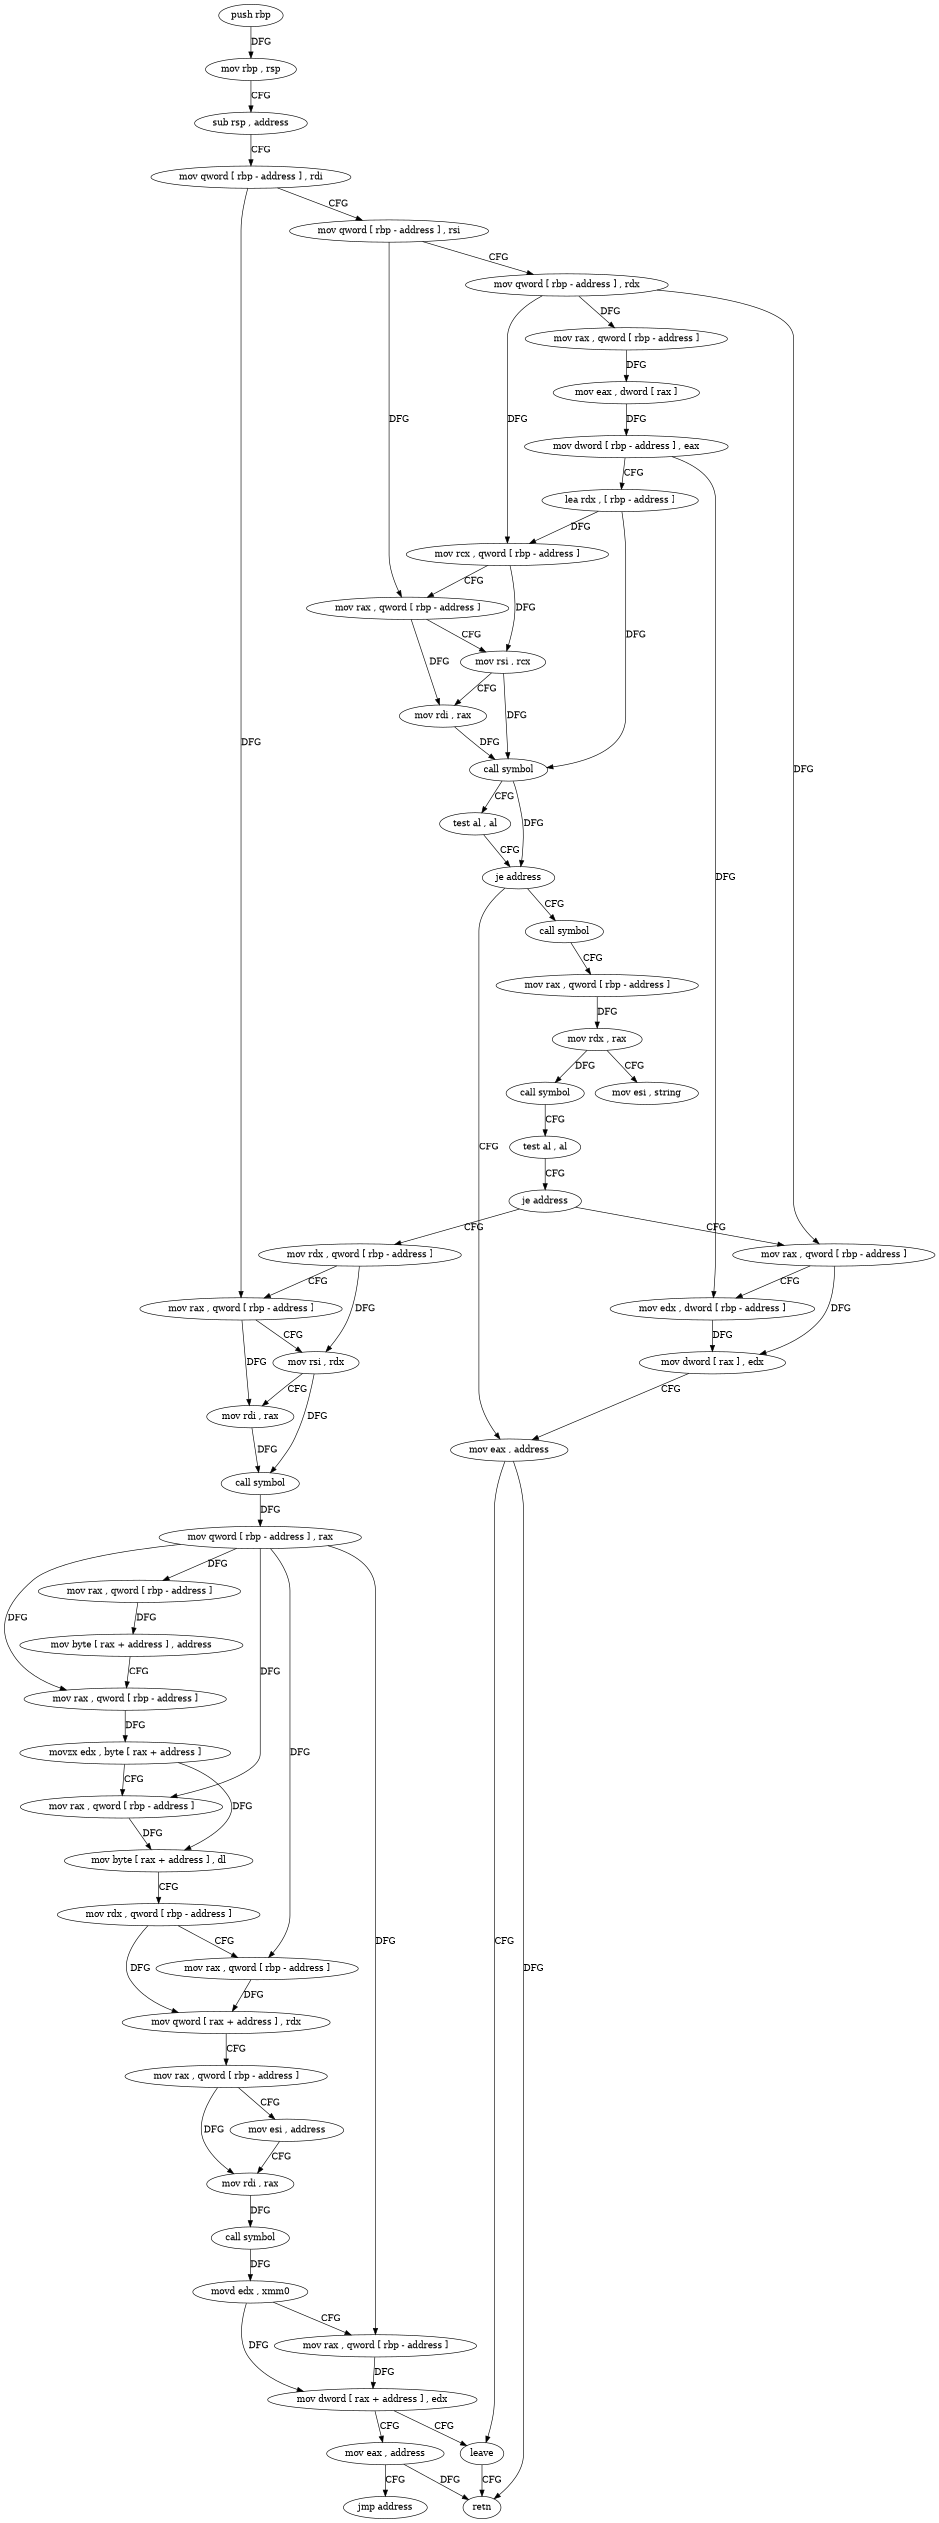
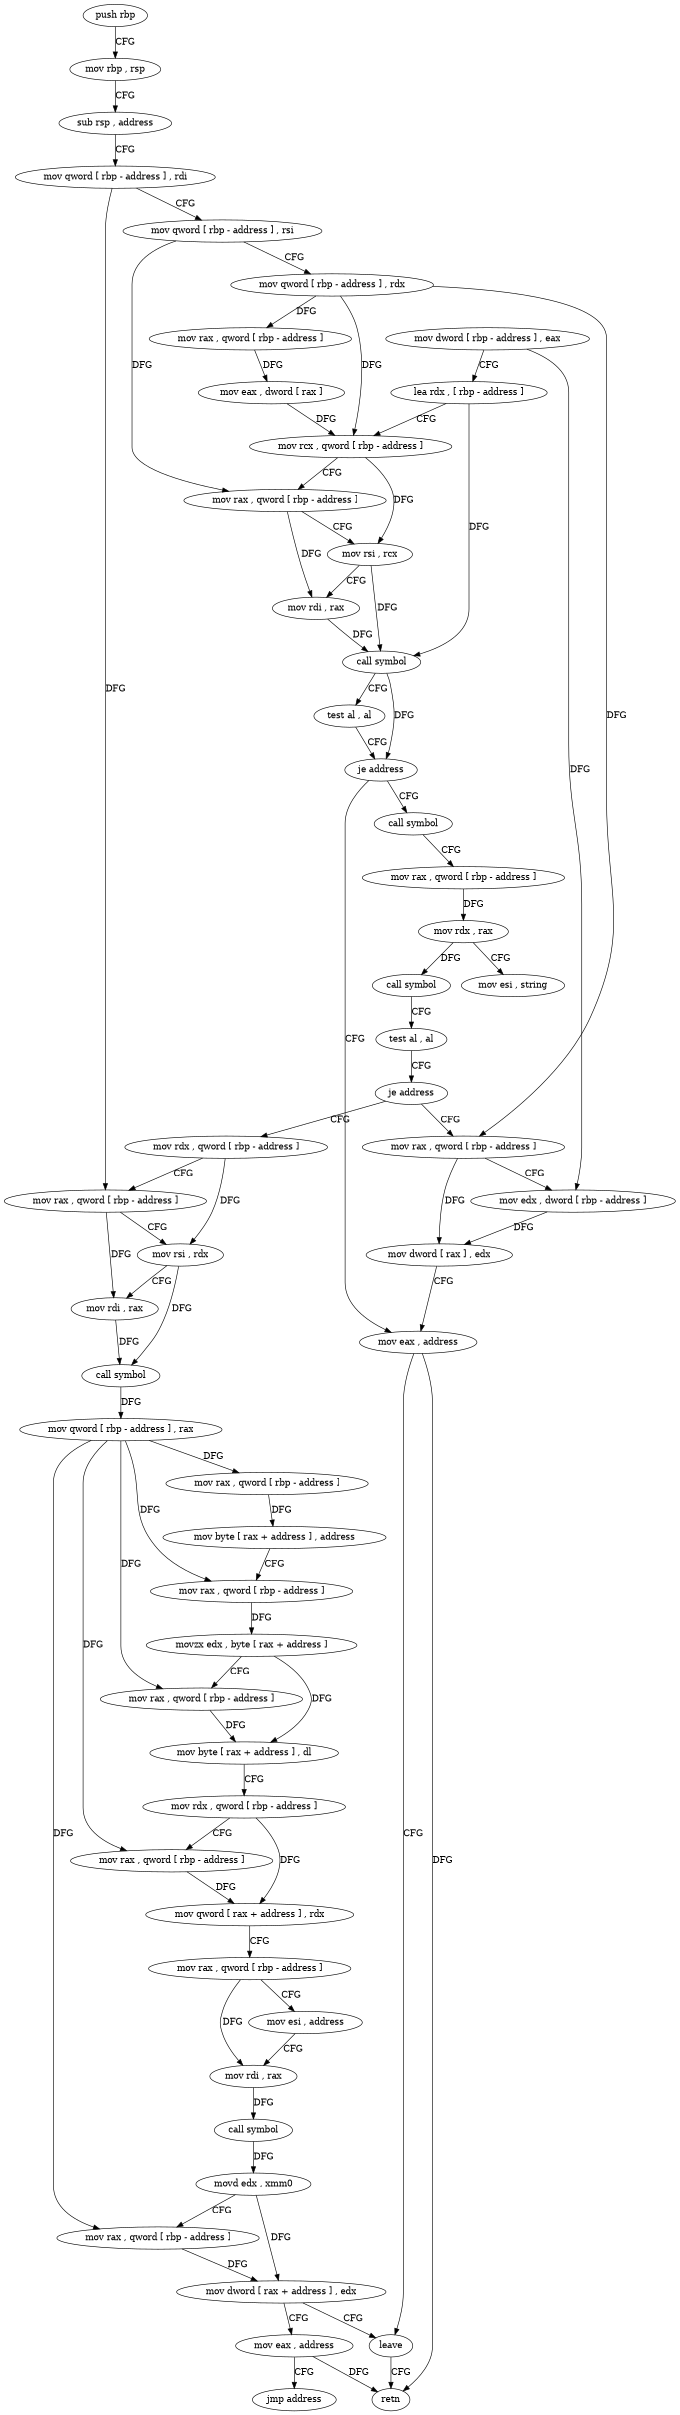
  digraph {
    n1 [label="push rbp"]
    n2 [label="mov rbp , rsp"]
    n3 [label="sub rsp , address"]
    n4 [label="mov qword [ rbp - address ] , rdi"]
    n5 [label="mov qword [ rbp - address ] , rsi"]
    n6 [label="mov rax , qword [ rbp - address ]"]
    n7 [label="mov qword [ rbp - address ] , rdx"]
    n8 [label="mov rax , qword [ rbp - address ]"]
    n9 [label="mov rsi , rdx"]
    n10 [label="mov rdi , rax"]
    n11 [label="mov rax , qword [ rbp - address ]"]
    n12 [label="mov rcx , qword [ rbp - address ]"]
    n13 [label="mov rax , qword [ rbp - address ]"]
    n14 [label="mov rsi , rcx"]
    n15 [label="mov rdi , rax"]
    n16 [label="mov eax , dword [ rax ]"]
    n17 [label="mov edx , dword [ rbp - address ]"]
    n18 [label="mov dword [ rax ] , edx"]
    n19 [label="mov dword [ rbp - address ] , eax"]
    n20 [label="lea rdx , [ rbp - address ]"]
    n21 [label="call symbol"]
    n22 [label="test al , al"]
    n23 [label="je address"]
    n24 [label="mov eax , address"]
    n25 [label="call symbol"]
    n26 [label=leave]
    n27 [label=retn]
    n28 [label="mov rax , qword [ rbp - address ]"]
    n29 [label="mov rdx , rax"]
    n30 [label="mov esi , string"]
    n31 [label="call symbol"]
    n32 [label="test al , al"]
    n33 [label="je address"]
    n34 [label="mov rdx , qword [ rbp - address ]"]
    n35 [label="call symbol"]
    n36 [label="mov qword [ rbp - address ] , rax"]
    n37 [label="mov rax , qword [ rbp - address ]"]
    n38 [label="mov rax , qword [ rbp - address ]"]
    n39 [label="mov rax , qword [ rbp - address ]"]
    n40 [label="mov rax , qword [ rbp - address ]"]
    n41 [label="mov rax , qword [ rbp - address ]"]
    n42 [label="mov byte [ rax + address ] , address"]
    n43 [label="movzx edx , byte [ rax + address ]"]
    n44 [label="mov byte [ rax + address ] , dl"]
    n45 [label="mov qword [ rax + address ] , rdx"]
    n46 [label="mov dword [ rax + address ] , edx"]
    n47 [label="mov rdx , qword [ rbp - address ]"]
    n48 [label="mov rax , qword [ rbp - address ]"]
    n49 [label="mov esi , address"]
    n50 [label="mov rdi , rax"]
    n51 [label="call symbol"]
    n52 [label="movd edx , xmm0"]
    n53 [label="mov eax , address"]
    n54 [label="jmp address"]
-   n1 -> n2 [label=DFG]
+   n1 -> n2 [label=CFG]
    n2 -> n3 [label=CFG]
    n3 -> n4 [label=CFG]
    n4 -> n5 [label=CFG]
    n4 -> n6 [label=DFG]
    n5 -> n7 [label=CFG]
    n5 -> n8 [label=DFG]
    n6 -> n9 [label=CFG]
    n6 -> n10 [label=DFG]
    n7 -> n11 [label=DFG]
    n7 -> n12 [label=DFG]
    n7 -> n13 [label=DFG]
    n8 -> n14 [label=CFG]
    n8 -> n15 [label=DFG]
    n9 -> n10 [label=CFG]
    n9 -> n35 [label=DFG]
    n10 -> n35 [label=DFG]
    n11 -> n16 [label=DFG]
    n12 -> n8 [label=CFG]
    n12 -> n14 [label=DFG]
    n13 -> n17 [label=CFG]
    n13 -> n18 [label=DFG]
    n14 -> n15 [label=CFG]
    n14 -> n21 [label=DFG]
    n15 -> n21 [label=DFG]
-   n16 -> n19 [label=DFG]
+   n16 -> n12 [label=DFG]
    n17 -> n18 [label=DFG]
    n18 -> n24 [label=CFG]
    n19 -> n17 [label=DFG]
    n19 -> n20 [label=CFG]
-   n20 -> n12 [label=DFG]
+   n20 -> n12 [label=CFG]
    n20 -> n21 [label=DFG]
    n21 -> n22 [label=CFG]
    n21 -> n23 [label=DFG]
    n22 -> n23 [label=CFG]
    n23 -> n24 [label=CFG]
    n23 -> n25 [label=CFG]
    n24 -> n26 [label=CFG]
    n24 -> n27 [label=DFG]
    n25 -> n28 [label=CFG]
    n26 -> n27 [label=CFG]
    n28 -> n29 [label=DFG]
    n29 -> n30 [label=CFG]
    n29 -> n31 [label=DFG]
    n31 -> n32 [label=CFG]
    n32 -> n33 [label=CFG]
    n33 -> n13 [label=CFG]
    n33 -> n34 [label=CFG]
    n34 -> n6 [label=CFG]
    n34 -> n9 [label=DFG]
    n35 -> n36 [label=DFG]
    n36 -> n37 [label=DFG]
    n36 -> n38 [label=DFG]
    n36 -> n39 [label=DFG]
    n36 -> n40 [label=DFG]
    n36 -> n41 [label=DFG]
    n37 -> n42 [label=DFG]
    n38 -> n43 [label=DFG]
    n39 -> n44 [label=DFG]
    n40 -> n45 [label=DFG]
    n41 -> n46 [label=DFG]
    n42 -> n38 [label=CFG]
    n43 -> n39 [label=CFG]
    n43 -> n44 [label=DFG]
    n44 -> n47 [label=CFG]
    n45 -> n48 [label=CFG]
    n46 -> n26 [label=CFG]
    n46 -> n53 [label=CFG]
    n47 -> n40 [label=CFG]
    n47 -> n45 [label=DFG]
    n48 -> n49 [label=CFG]
    n48 -> n50 [label=DFG]
    n49 -> n50 [label=CFG]
    n50 -> n51 [label=DFG]
    n51 -> n52 [label=DFG]
    n52 -> n41 [label=CFG]
    n52 -> n46 [label=DFG]
    n53 -> n27 [label=DFG]
    n53 -> n54 [label=CFG]
  }
